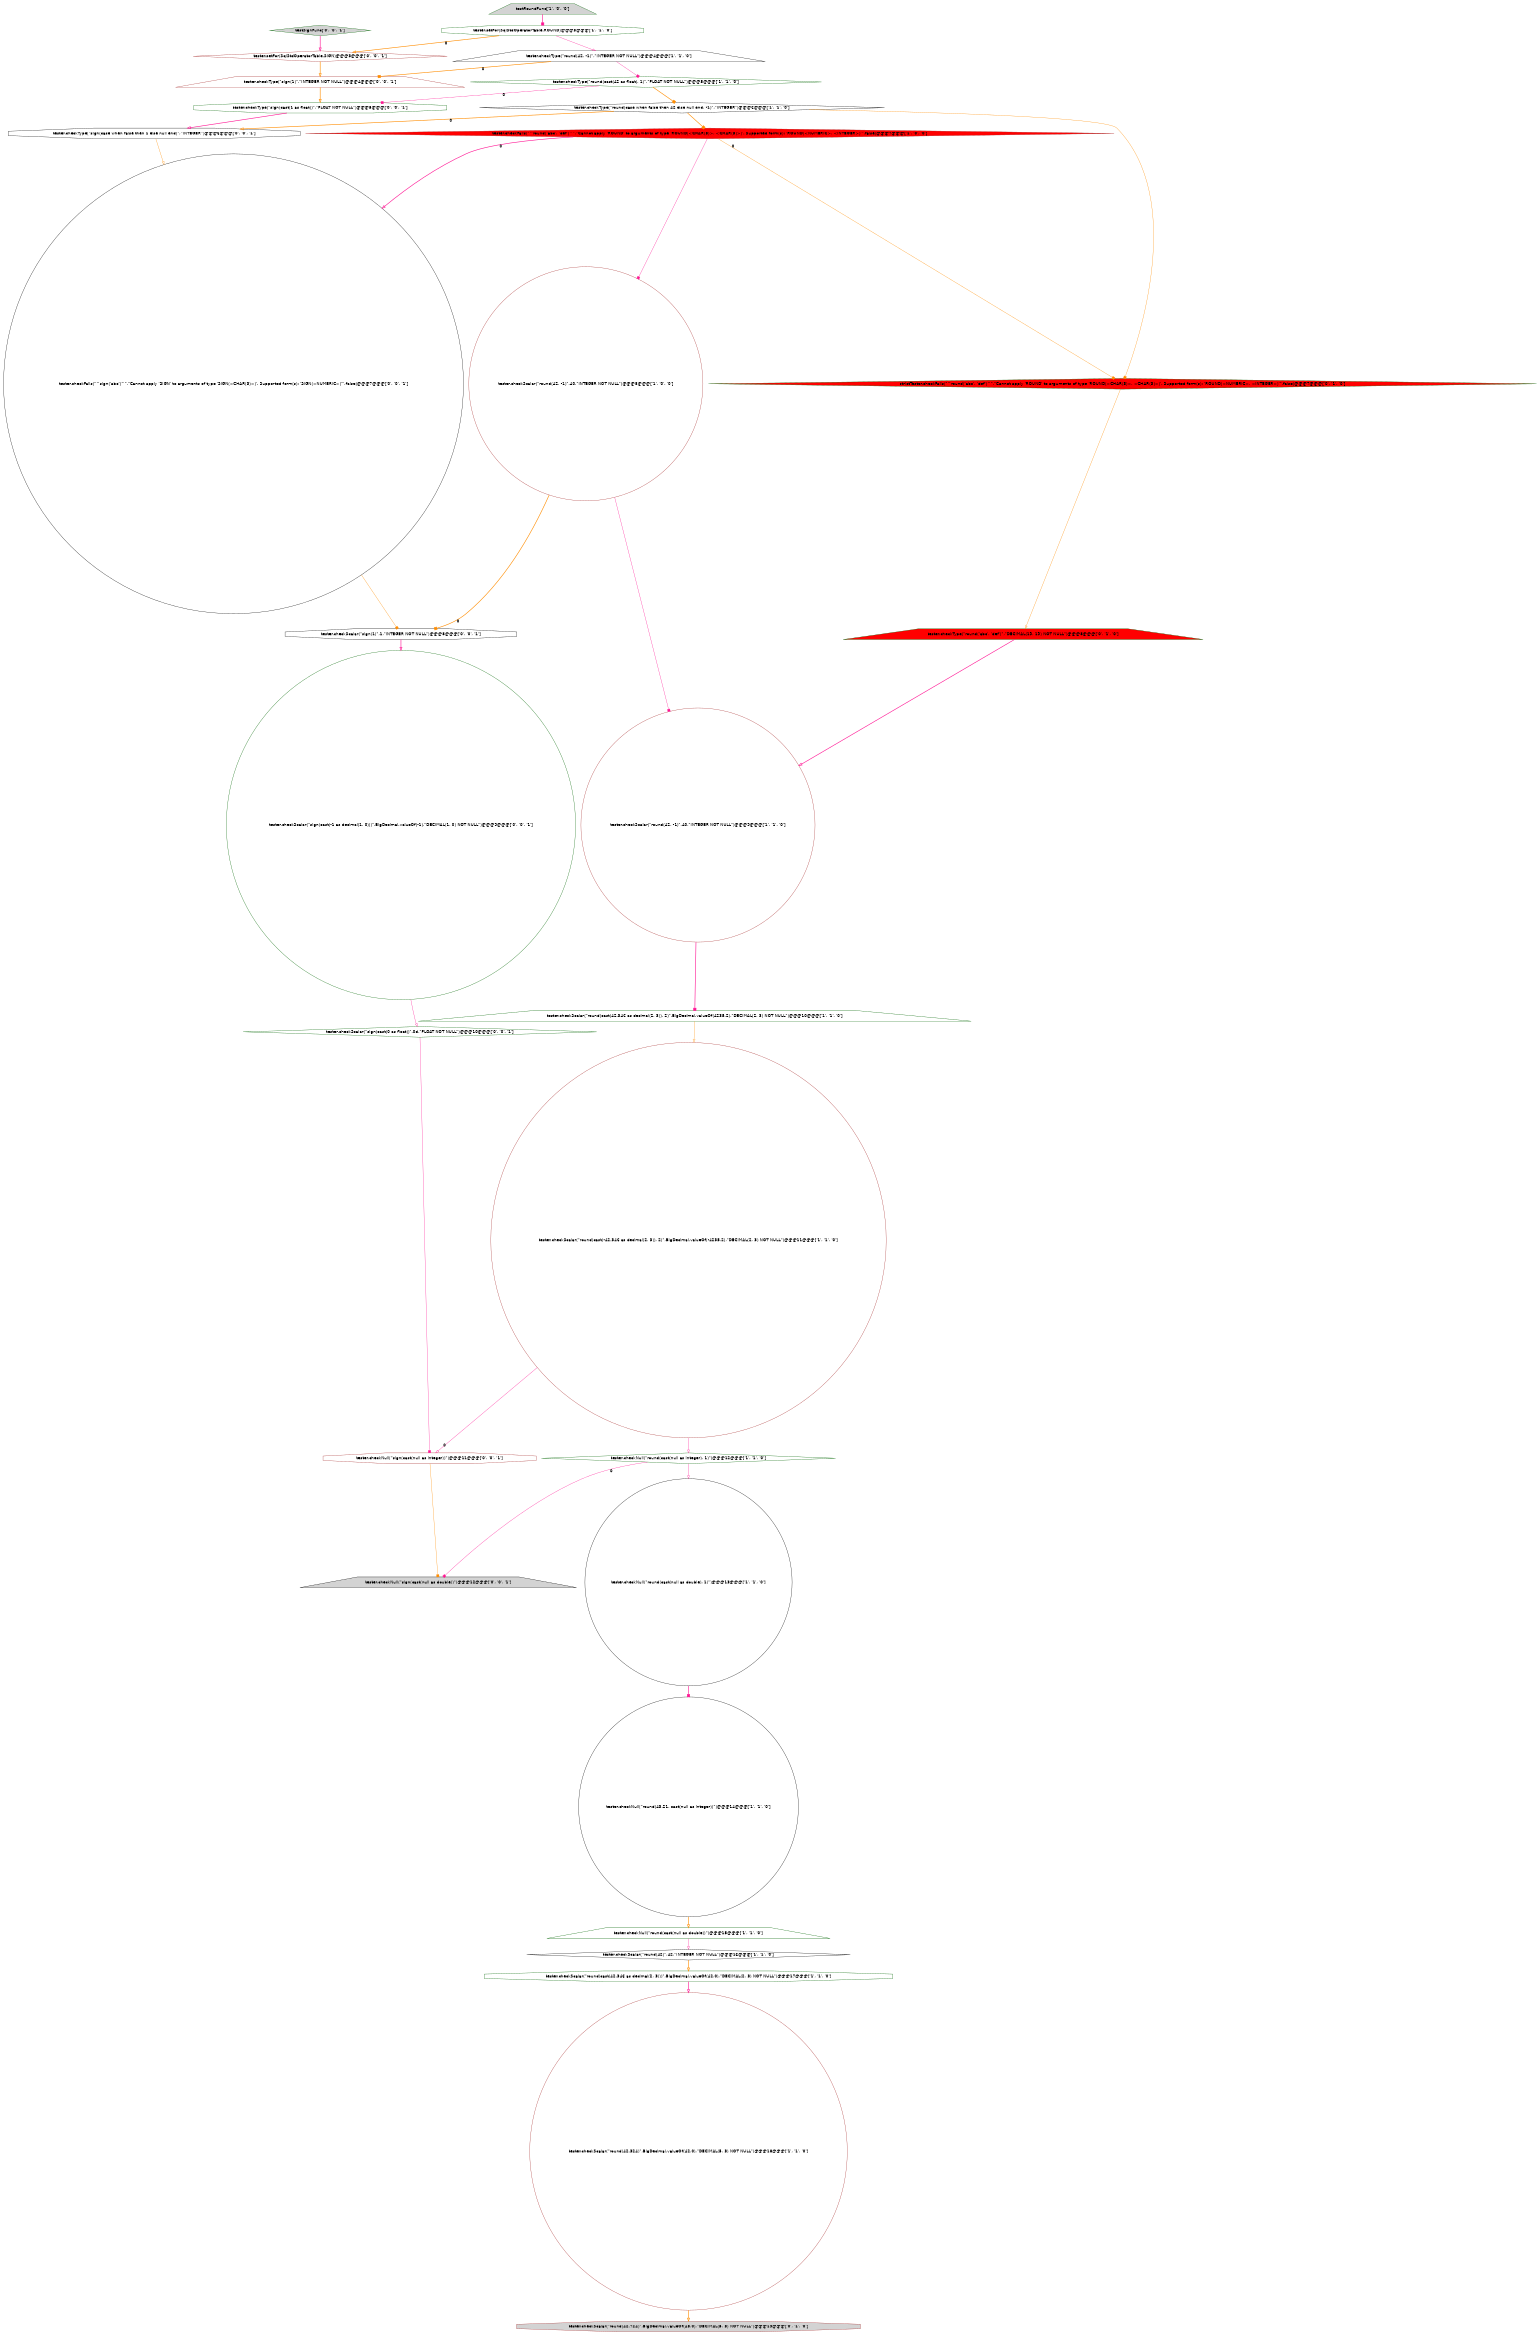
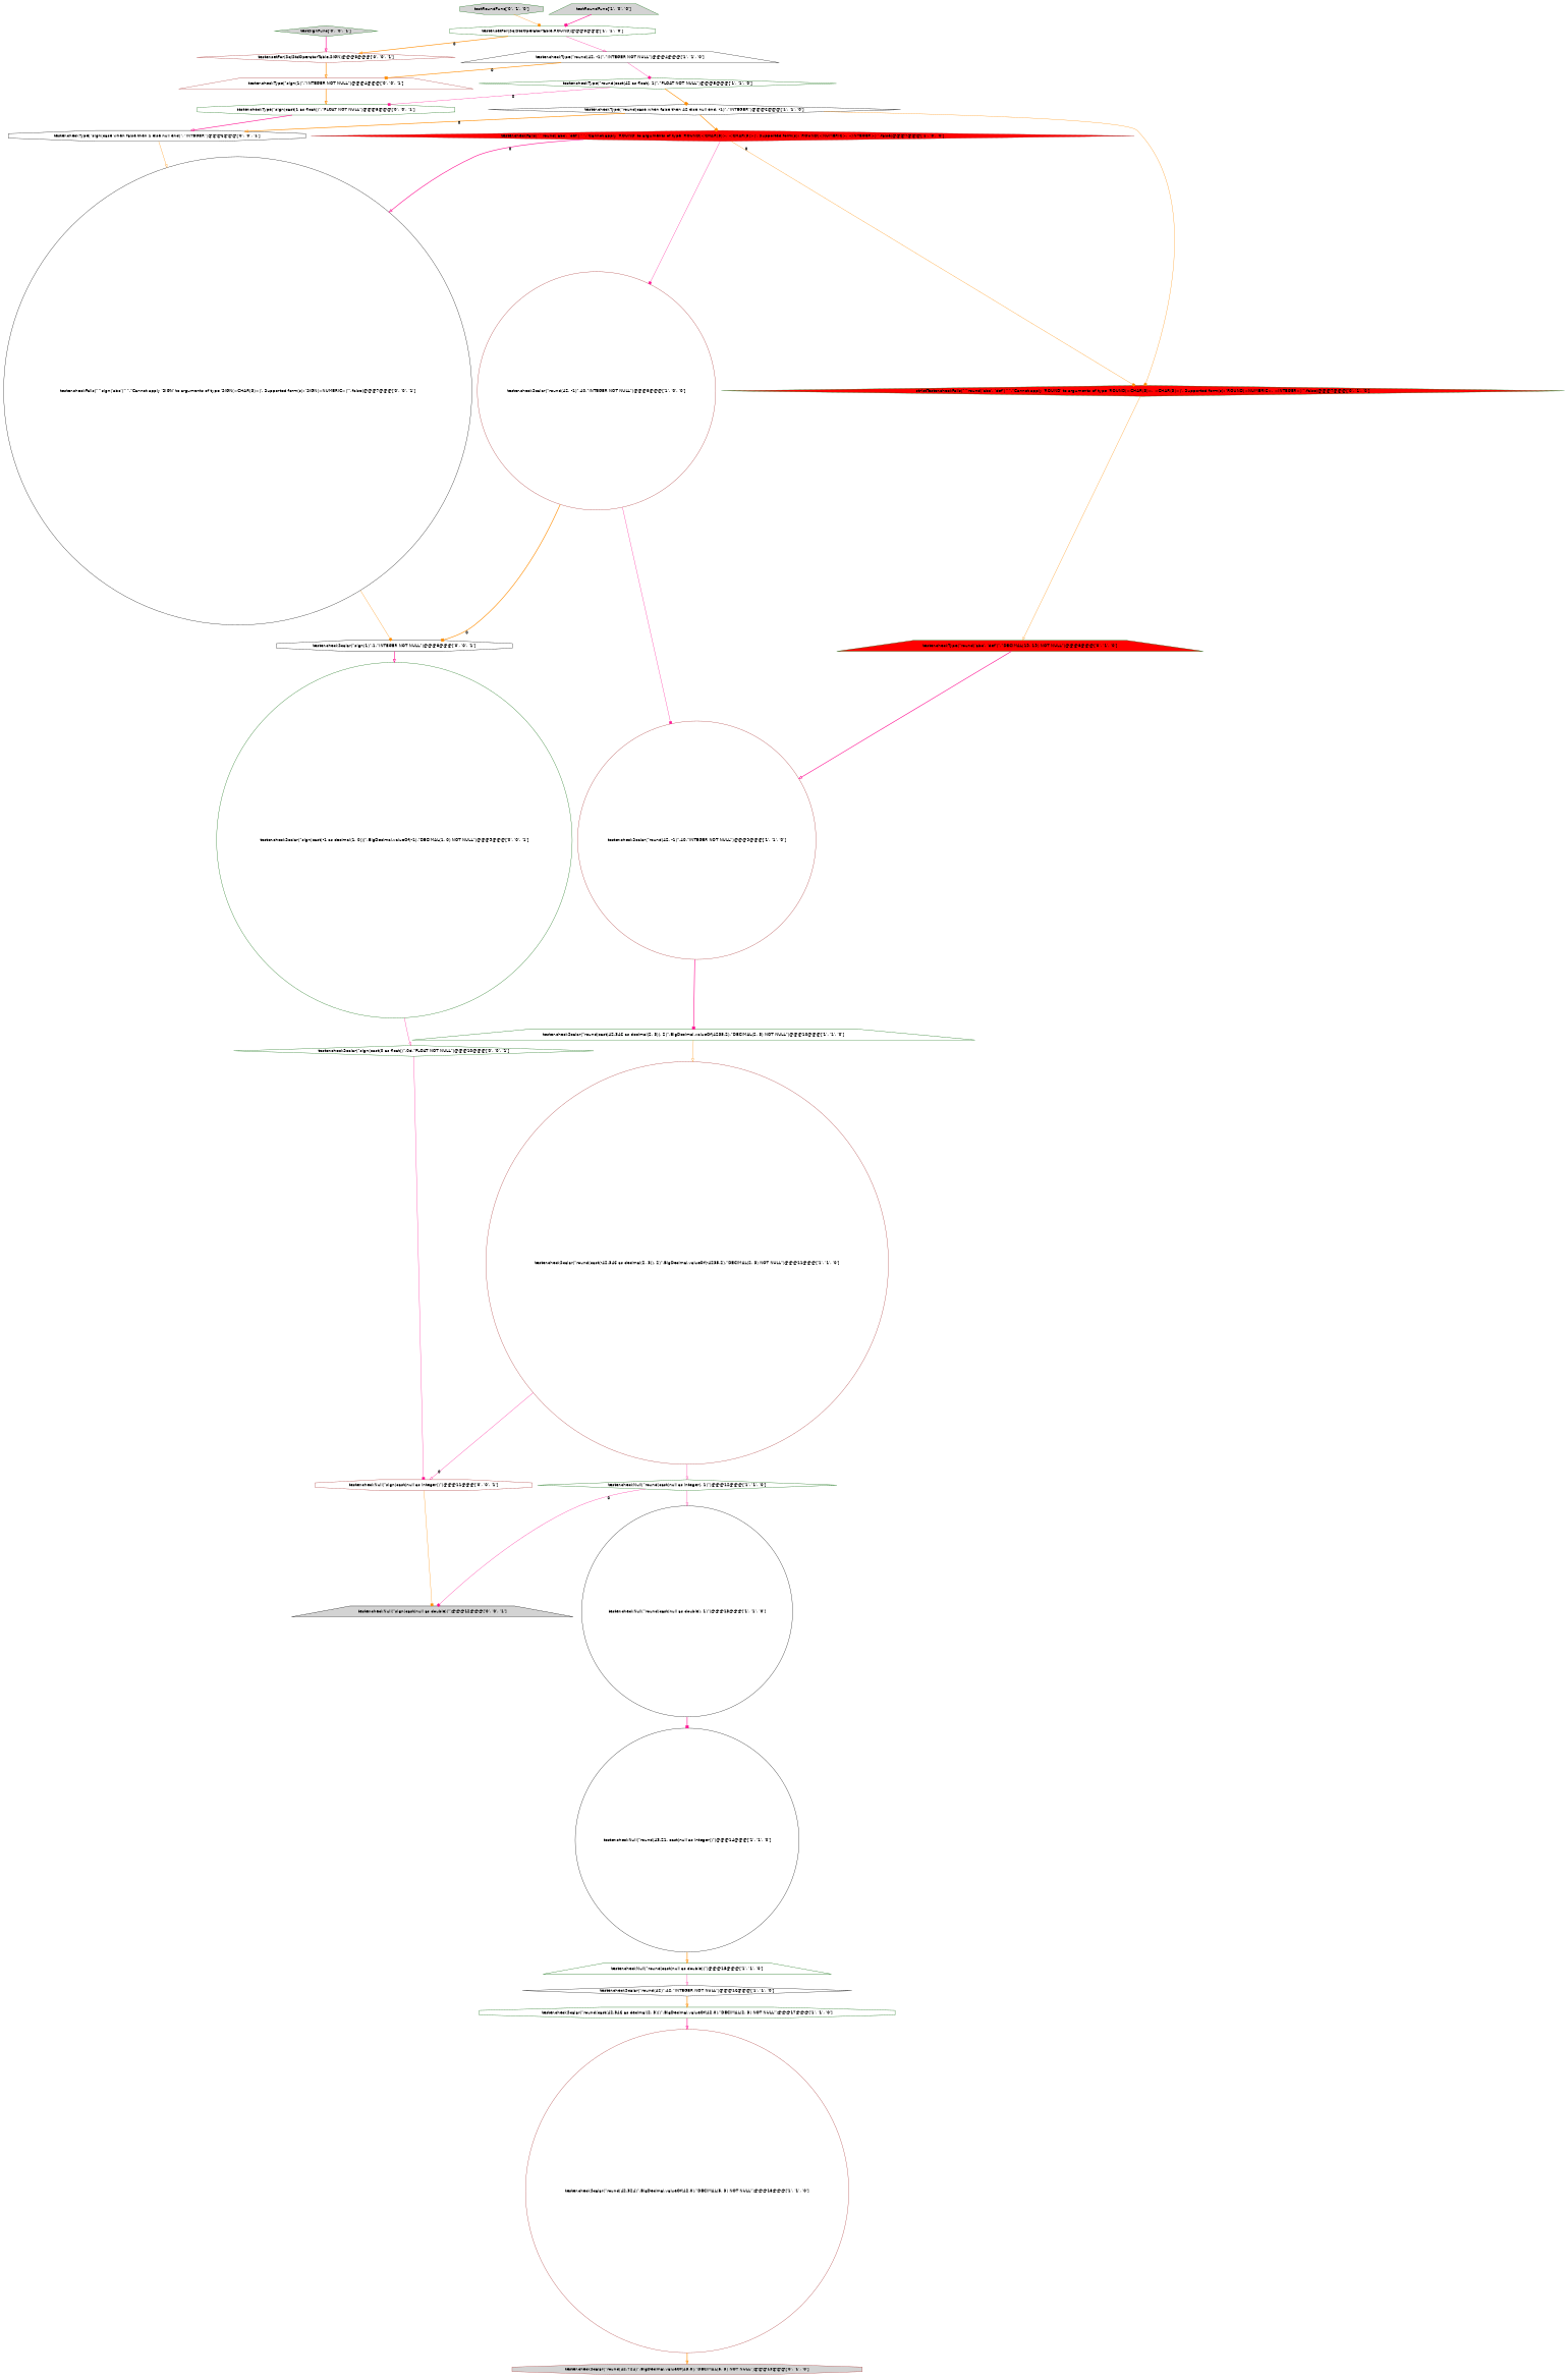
  digraph {
    fontname="DejaVu Sans"
    node [fillcolor=white shape=diamond style=filled color=darkgreen fontname="DejaVu Sans"]
    edge [style=solid color=deeppink arrowhead=onormal fontname="DejaVu Sans"]
    n1 [label="tester.checkType(\"round(cast(42 as float), 1)\",\"FLOAT NOT NULL\")@@@5@@@['1', '1', '0']"]
    n2 [label="tester.checkType(\"sign(cast(1 as float))\",\"FLOAT NOT NULL\")@@@5@@@['0', '0', '1']" shape=octagon]
    n3 [label="tester.checkType(\"round(case when false then 42 else null end, -1)\",\"INTEGER\")@@@6@@@['1', '1', '0']" color=black]
    n4 [label="tester.checkType(\"sign(case when false then 1 else null end)\",\"INTEGER\")@@@6@@@['0', '0', '1']" shape=octagon color=black]
    n5 [label="tester.checkScalar(\"round(42, -1)\",40,\"INTEGER NOT NULL\")@@@9@@@['1', '1', '0']" shape=circle color=brown]
    n6 [label="tester.checkScalar(\"round(cast(42.346 as decimal(2, 3)), 2)\",BigDecimal.valueOf(4235,2),\"DECIMAL(2, 3) NOT NULL\")@@@10@@@['1', '1', '0']" shape=trapezium]
    n7 [label="tester.checkNull(\"round(cast(null as double))\")@@@15@@@['1', '1', '0']" shape=trapezium]
    n8 [label="tester.checkScalar(\"round(42)\",42,\"INTEGER NOT NULL\")@@@16@@@['1', '1', '0']" color=black]
    n9 [label="tester.checkScalar(\"round(42, -1)\",40,\"INTEGER NOT NULL\")@@@8@@@['1', '0', '0']" shape=circle color=brown]
    n10 [label="tester.checkScalar(\"sign(1)\",1,\"INTEGER NOT NULL\")@@@8@@@['0', '0', '1']" shape=octagon color=black]
    n11 [fillcolor=lightgray label="testSignFunc['0', '0', '1']"]
    n12 [label="tester.setFor(SqlStdOperatorTable.SIGN)@@@3@@@['0', '0', '1']" color=brown]
    n13 [label="tester.setFor(SqlStdOperatorTable.ROUND)@@@3@@@['1', '1', '0']" shape=octagon]
    n14 [label="tester.checkType(\"round(42, -1)\",\"INTEGER NOT NULL\")@@@4@@@['1', '1', '0']" shape=trapezium color=black]
    n15 [label="tester.checkScalar(\"sign(cast(-1 as decimal(1, 0)))\",BigDecimal.valueOf(-1),\"DECIMAL(1, 0) NOT NULL\")@@@9@@@['0', '0', '1']" shape=circle]
    n16 [label="tester.checkScalar(\"sign(cast(0 as float))\",0d,\"FLOAT NOT NULL\")@@@10@@@['0', '0', '1']"]
    n17 [label="tester.checkNull(\"round(cast(null as double), 1)\")@@@13@@@['1', '1', '0']" shape=circle color=black]
    n18 [label="tester.checkNull(\"round(43.21, cast(null as integer))\")@@@14@@@['1', '1', '0']" shape=circle color=black]
    n19 [fillcolor=red label="tester.checkType(\"round('abc', 'def')\",\"DECIMAL(19, 19) NOT NULL\")@@@8@@@['0', '1', '0']" shape=trapezium]
    n20 [label="tester.checkScalar(\"round(cast(-42.346 as decimal(2, 3)), 2)\",BigDecimal.valueOf(-4235,2),\"DECIMAL(2, 3) NOT NULL\")@@@11@@@['1', '1', '0']" shape=circle color=brown]
    n21 [label="tester.checkNull(\"sign(cast(null as integer))\")@@@11@@@['0', '0', '1']" shape=octagon color=brown]
    n22 [label="tester.checkNull(\"round(cast(null as integer), 1)\")@@@12@@@['1', '1', '0']"]
    n23 [fillcolor=lightgray label="tester.checkNull(\"sign(cast(null as double))\")@@@12@@@['0', '0', '1']" shape=trapezium color=black]
    n24 [label="tester.checkFails(\"^sign('abc')^\",\"Cannot apply 'SIGN' to arguments of type 'SIGN\(<CHAR\(3\)>\)'\. Supported form\(s\): 'SIGN\(<NUMERIC>\)'\",false)@@@7@@@['0', '0', '1']" shape=circle color=black]
    n25 [fillcolor=red label="tester.checkFails(\"^round('abc', 'def')^\",\"Cannot apply 'ROUND' to arguments of type 'ROUND\(<CHAR\(3\)>, <CHAR\(3\)>\)'\. Supported form\(s\): 'ROUND\(<NUMERIC>, <INTEGER>\)'\",false)@@@7@@@['1', '0', '0']" color=brown]
    n26 [fillcolor=red label="strictTester.checkFails(\"^round('abc', 'def')^\",\"Cannot apply 'ROUND' to arguments of type 'ROUND\(<CHAR\(3\)>, <CHAR\(3\)>\)'\. Supported form\(s\): 'ROUND\(<NUMERIC>, <INTEGER>\)'\",false)@@@7@@@['0', '1', '0']"]
    n27 [label="tester.checkType(\"sign(1)\",\"INTEGER NOT NULL\")@@@4@@@['0', '0', '1']" shape=trapezium color=brown]
    n28 [label="tester.checkScalar(\"round(42.324)\",BigDecimal.valueOf(42,0),\"DECIMAL(5, 3) NOT NULL\")@@@18@@@['1', '1', '0']" shape=circle color=brown]
    n29 [fillcolor=lightgray label="tester.checkScalar(\"round(42.724)\",BigDecimal.valueOf(43,0),\"DECIMAL(5, 3) NOT NULL\")@@@19@@@['0', '1', '0']" shape=octagon color=brown]
+   n30 [fillcolor=lightgray label="testRoundFunc['0', '1', '0']" shape=octagon]
    n31 [label="tester.checkScalar(\"round(cast(42.346 as decimal(2, 3)))\",BigDecimal.valueOf(42,0),\"DECIMAL(2, 3) NOT NULL\")@@@17@@@['1', '1', '0']" shape=octagon]
    n32 [fillcolor=lightgray label="testRoundFunc['1', '0', '0']" shape=trapezium]
    n1 -> n2 [label=0 arrowhead=box]
    n1 -> n3 [style=bold color=darkorange arrowhead=box]
    n2 -> n4 [style=bold]
    n3 -> n4 [label=0 style=bold color=darkorange]
    n3 -> n25 [style=bold color=darkorange arrowhead=box]
    n3 -> n26 [color=darkorange arrowhead=box]
    n4 -> n24 [color=darkorange]
    n5 -> n6 [style=bold arrowhead=box]
    n6 -> n20 [color=darkorange]
    n7 -> n8
    n8 -> n31 [style=bold color=darkorange]
    n9 -> n5 [arrowhead=box]
    n9 -> n10 [label=0 style=bold color=darkorange arrowhead=box]
    n10 -> n15 [style=bold]
    n11 -> n12 [style=bold]
    n12 -> n27 [style=bold color=darkorange]
    n13 -> n12 [label=0 style=bold color=darkorange]
    n13 -> n14
    n14 -> n1 [arrowhead=box]
    n14 -> n27 [label=0 style=bold color=darkorange arrowhead=box]
    n15 -> n16
    n16 -> n21 [arrowhead=box]
    n17 -> n18 [style=bold arrowhead=box]
    n18 -> n7 [style=bold color=darkorange]
    n19 -> n5 [style=bold]
    n20 -> n21 [label=0]
    n20 -> n22
    n21 -> n23 [color=darkorange arrowhead=box]
    n22 -> n17
    n22 -> n23 [label=0 arrowhead=box]
    n24 -> n10 [color=darkorange arrowhead=box]
    n25 -> n9 [arrowhead=box]
    n25 -> n24 [label=0 style=bold]
    n25 -> n26 [label=0 color=darkorange arrowhead=box]
    n26 -> n19 [color=darkorange]
    n27 -> n2 [style=bold color=darkorange]
    n28 -> n29 [style=bold color=darkorange]
+   n30 -> n13 [color=darkorange arrowhead=box]
    n31 -> n28 [style=bold]
    n32 -> n13 [style=bold arrowhead=box]
  }
